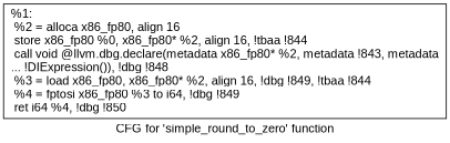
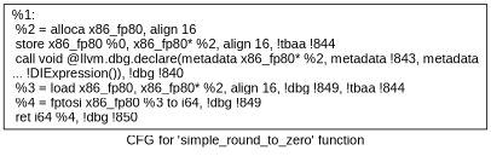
  digraph {
    label="CFG for 'simple_round_to_zero' function"
    fontname="Liberation Sans"
-   n1 [label="{%1:\l  %2 = alloca x86_fp80, align 16\l  store x86_fp80 %0, x86_fp80* %2, align 16, !tbaa !844\l  call void @llvm.dbg.declare(metadata x86_fp80* %2, metadata !843, metadata\l... !DIExpression()), !dbg !848\l  %3 = load x86_fp80, x86_fp80* %2, align 16, !dbg !849, !tbaa !844\l  %4 = fptosi x86_fp80 %3 to i64, !dbg !849\l  ret i64 %4, !dbg !850\l}" shape=record fontname="Liberation Sans"]
+   n1 [label="{%1:\l  %2 = alloca x86_fp80, align 16\l  store x86_fp80 %0, x86_fp80* %2, align 16, !tbaa !844\l  call void @llvm.dbg.declare(metadata x86_fp80* %2, metadata !843, metadata\l... !DIExpression()), !dbg !840\l  %3 = load x86_fp80, x86_fp80* %2, align 16, !dbg !849, !tbaa !844\l  %4 = fptosi x86_fp80 %3 to i64, !dbg !849\l  ret i64 %4, !dbg !850\l}" shape=record fontname="Liberation Sans"]
  }
